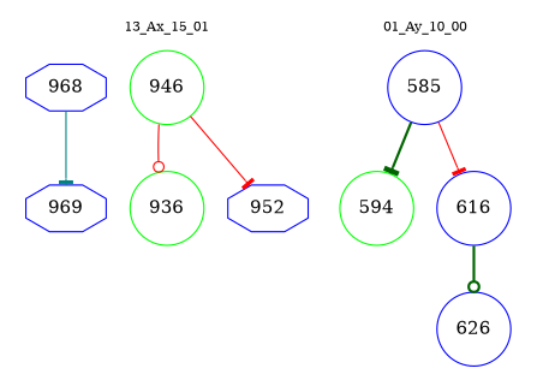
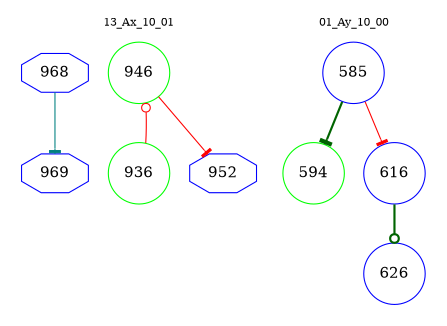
  digraph {
    node [color=blue shape=circle]
    edge [arrowhead=tee color=red style=solid]
    n1 [color=green label=946]
    n2 [color=green label=936]
    n3 [label=952 shape=octagon]
    n4 [label=968 shape=octagon]
    n5 [label=969 shape=octagon]
    n6 [label=585]
    n7 [color=green label=594]
    n8 [label=616]
    n9 [label=626]
    subgraph cluster_1 {
      color=white
      fontsize=10
-     label="13_Ax_15_01"
+     label="13_Ax_10_01"
      n1
      n2
      n3
      n4
      n5
    }
    subgraph cluster_2 {
      color=white
      fontsize=10
      label="01_Ay_10_00"
      n6
      n7
      n8
      n9
    }
-   n1 -> n2 [arrowhead=odot]
+   n2 -> n1 [arrowhead=odot]
    n1 -> n3
    n4 -> n5 [color=teal]
    n6 -> n7 [color=darkgreen style=bold]
    n6 -> n8
    n8 -> n9 [arrowhead=odot color=darkgreen style=bold]
  }
